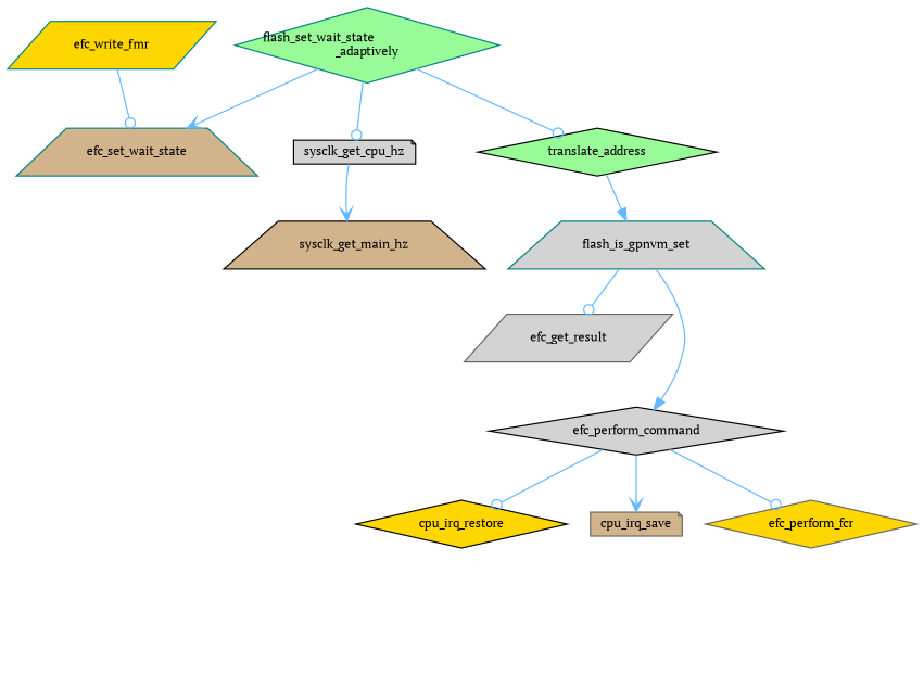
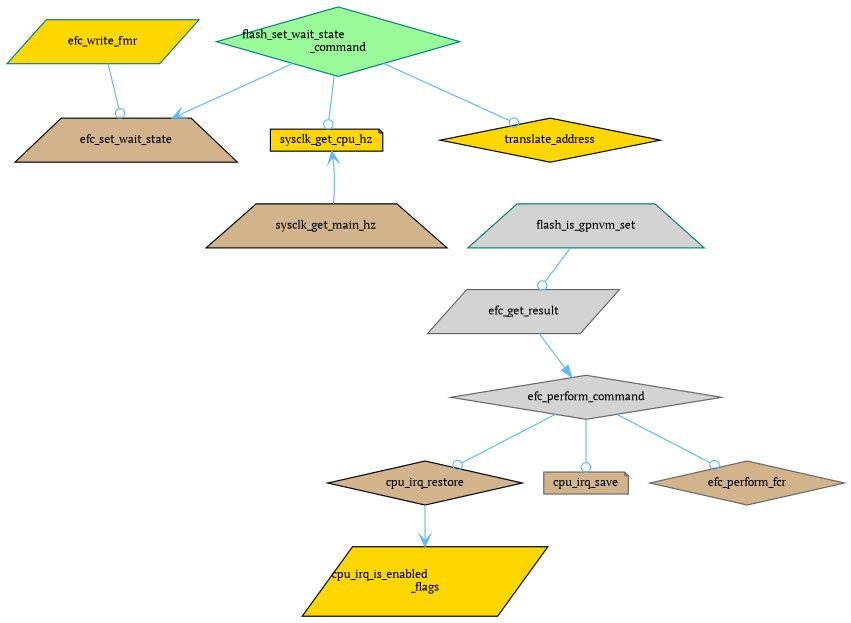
  digraph {
    fontname="PT Serif"
    rankdir=TB
    node [color=black fillcolor=tan fontname="PT Serif" fontsize=10 shape=diamond style=filled]
    edge [arrowhead=odot color=steelblue1 fontname="PT Serif" fontsize=10 labelfontname=FreeSans labelfontsize=10 style=solid]
-   n1 [color=teal fillcolor=palegreen fontcolor=black height=0.2 label="flash_set_wait_state\l_adaptively" width=0.4]
-   n2 [color=teal height=0.2 label=efc_set_wait_state shape=trapezium width=0.4]
-   n3 [fillcolor=lightgrey height=0.2 label=sysclk_get_cpu_hz shape=note width=0.4]
-   n4 [fillcolor=palegreen height=0.2 label=translate_address width=0.4]
+   n1 [color=teal fillcolor=palegreen fontcolor=black height=0.2 label="flash_set_wait_state\l_command" width=0.4]
+   n2 [height=0.2 label=efc_set_wait_state shape=trapezium width=0.4]
+   n3 [fillcolor=gold height=0.2 label=sysclk_get_cpu_hz shape=note width=0.4]
+   n4 [fillcolor=gold height=0.2 label=translate_address width=0.4]
    n5 [height=0.2 label=sysclk_get_main_hz shape=trapezium width=0.4]
    n6 [color=teal fillcolor=lightgrey height=0.2 label=flash_is_gpnvm_set shape=trapezium width=0.4]
    n7 [color=teal fillcolor=gold height=0.2 label=efc_write_fmr shape=parallelogram width=0.4]
    n8 [color=gray40 fillcolor=lightgrey height=0.2 label=efc_get_result shape=parallelogram width=0.4]
-   n9 [fillcolor=lightgrey height=0.2 label=efc_perform_command width=0.4]
-   n10 [fillcolor=gold height=0.2 label=cpu_irq_restore width=0.4]
+   n9 [color=gray40 fillcolor=lightgrey height=0.2 label=efc_perform_command width=0.4]
+   n10 [height=0.2 label=cpu_irq_restore width=0.4]
    n11 [color=gray40 height=0.2 label=cpu_irq_save shape=note width=0.4]
-   n12 [color=gray40 fillcolor=gold height=0.2 label=efc_perform_fcr width=0.4]
+   n12 [color=gray40 height=0.2 label=efc_perform_fcr width=0.4]
+   n13 [fillcolor=gold height=0.2 label="cpu_irq_is_enabled\l_flags" shape=parallelogram width=0.4]
    n1 -> n2 [arrowhead=vee]
    n1 -> n3
    n1 -> n4
-   n3 -> n5 [arrowhead=vee]
-   n4 -> n6 [arrowhead=normal]
+   n5 -> n3 [arrowhead=vee]
    n6 -> n8
-   n6 -> n9 [arrowhead=normal]
+   n8 -> n9 [arrowhead=normal]
    n7 -> n2
    n9 -> n10
-   n9 -> n11 [arrowhead=vee]
+   n9 -> n11
    n9 -> n12
+   n10 -> n13 [arrowhead=vee]
  }
